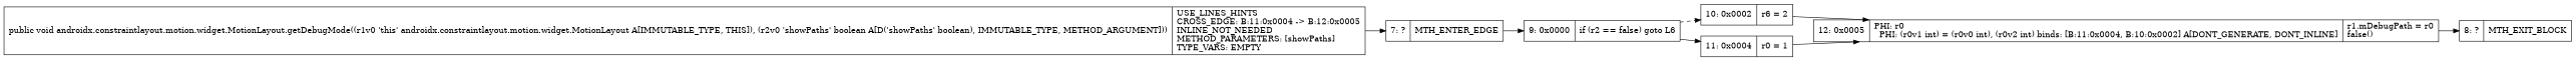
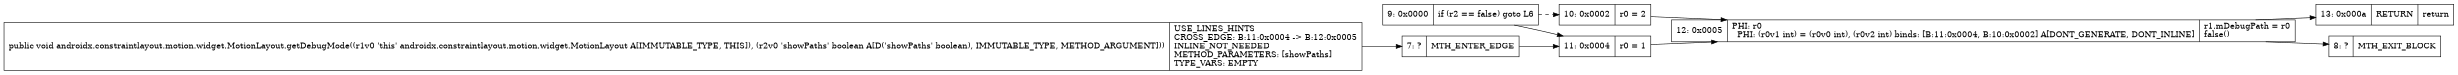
  digraph {
    rankdir=LR
    node [shape=record]
    n1 [label="{7\:\ ?|MTH_ENTER_EDGE\l}"]
    n2 [label="{9\:\ 0x0000|if (r2 == false) goto L6\l}"]
-   n3 [label="{10\:\ 0x0002|r6 = 2\l}"]
+   n3 [label="{10\:\ 0x0002|r0 = 2\l}"]
    n4 [label="{11\:\ 0x0004|r0 = 1\l}"]
    n5 [label="{12\:\ 0x0005|PHI: r0 \l  PHI: (r0v1 int) = (r0v0 int), (r0v2 int) binds: [B:11:0x0004, B:10:0x0002] A[DONT_GENERATE, DONT_INLINE]\l|r1.mDebugPath = r0\lfalse()\l}"]
+   n6 [label="{13\:\ 0x000a|RETURN\l|return\l}"]
    n7 [label="{8\:\ ?|MTH_EXIT_BLOCK\l}"]
    n8 [label="{public void androidx.constraintlayout.motion.widget.MotionLayout.getDebugMode((r1v0 'this' androidx.constraintlayout.motion.widget.MotionLayout A[IMMUTABLE_TYPE, THIS]), (r2v0 'showPaths' boolean A[D('showPaths' boolean), IMMUTABLE_TYPE, METHOD_ARGUMENT]))  | USE_LINES_HINTS\lCROSS_EDGE: B:11:0x0004 \-\> B:12:0x0005\lINLINE_NOT_NEEDED\lMETHOD_PARAMETERS: [showPaths]\lTYPE_VARS: EMPTY\l}"]
-   n1 -> n2
+   n1 -> n4
    n2 -> n3 [style=dashed]
    n2 -> n4
    n3 -> n5
    n4 -> n5
+   n5 -> n6
    n5 -> n7
    n8 -> n1
  }
